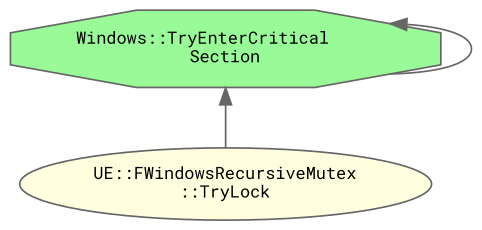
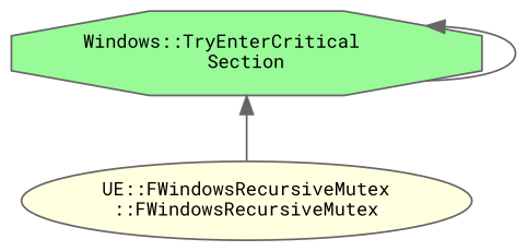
  digraph {
    rankdir=TB
    fontname="Roboto Mono"
    node [fontname="Roboto Mono" fontsize=10 style=filled]
    edge [color=gray40 dir=back fontname="Roboto Mono" fontsize=10 labelfontname=Helvetica labelfontsize=10 style=solid]
    n1 [color=gray40 fillcolor=palegreen fontcolor=black height=0.2 label="Windows::TryEnterCritical\lSection" shape=octagon width=0.4]
-   n2 [color=grey40 fillcolor=lightyellow height=0.2 label="UE::FWindowsRecursiveMutex\l::TryLock" shape=ellipse width=0.4]
+   n2 [color=grey40 fillcolor=lightyellow height=0.2 label="UE::FWindowsRecursiveMutex\l::FWindowsRecursiveMutex" shape=ellipse width=0.4]
    n1 -> n1
    n1 -> n2
  }
